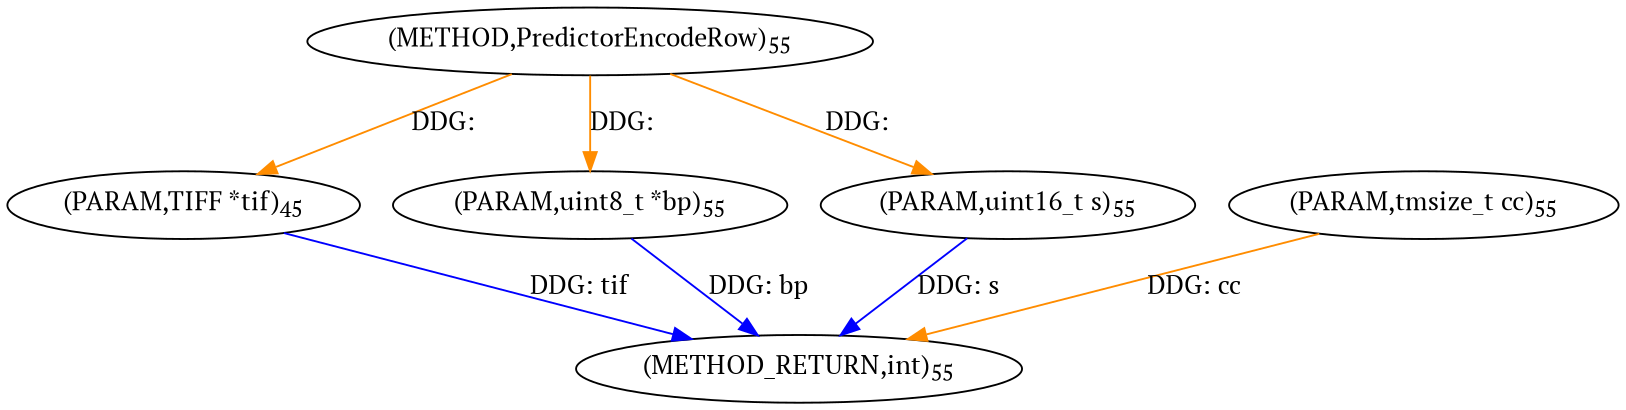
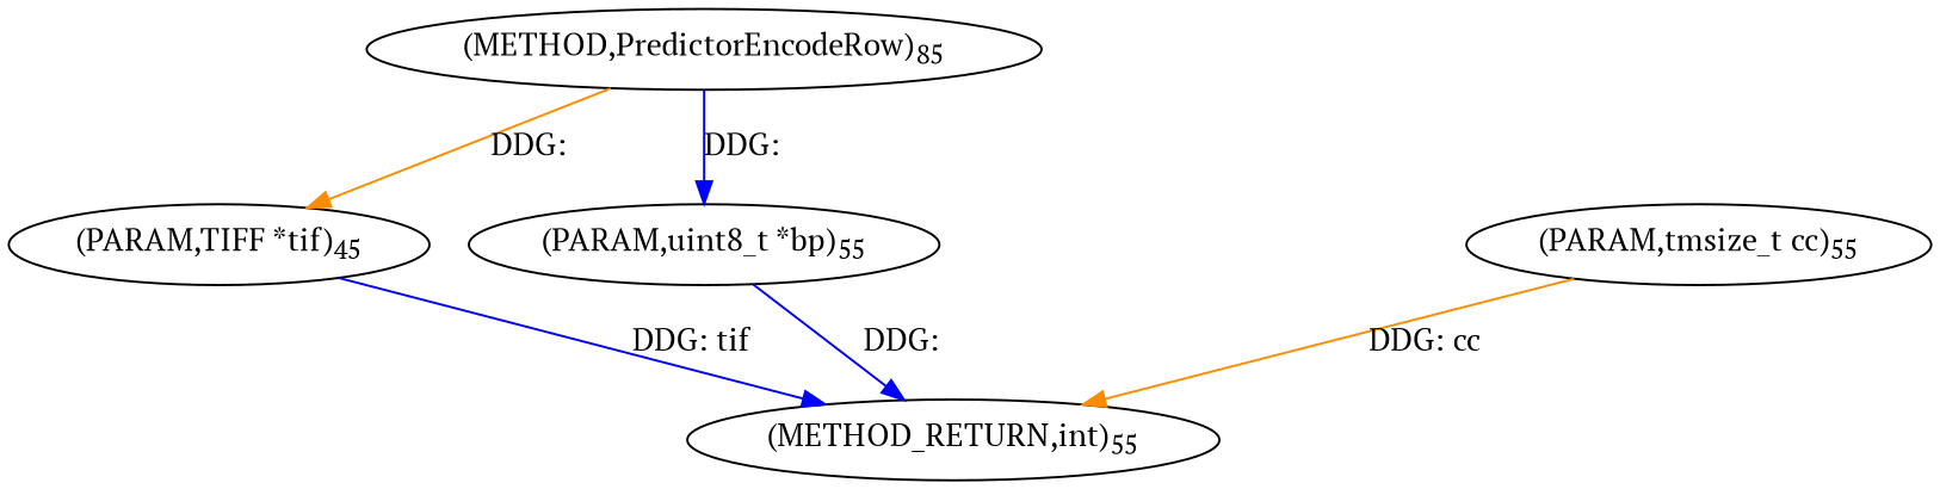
  digraph {
    fontname="PT Serif"
    node [fontname="PT Serif"]
    edge [color=blue fontname="PT Serif"]
-   n1 [label=<(METHOD,PredictorEncodeRow)<SUB>55</SUB>>]
+   n1 [label=<(METHOD,PredictorEncodeRow)<SUB>85</SUB>>]
    n2 [label=<(PARAM,TIFF *tif)<SUB>45</SUB>>]
    n3 [label=<(PARAM,uint8_t *bp)<SUB>55</SUB>>]
-   n4 [label=<(PARAM,uint16_t s)<SUB>55</SUB>>]
    n5 [label=<(METHOD_RETURN,int)<SUB>55</SUB>>]
    n6 [label=<(PARAM,tmsize_t cc)<SUB>55</SUB>>]
    n1 -> n2 [color=darkorange label="DDG: "]
-   n1 -> n3 [color=darkorange label="DDG: "]
-   n1 -> n4 [color=darkorange label="DDG: "]
+   n1 -> n3 [label="DDG: "]
    n2 -> n5 [label="DDG: tif"]
-   n3 -> n5 [label="DDG: bp"]
-   n4 -> n5 [label="DDG: s"]
+   n3 -> n5 [label="DDG: "]
    n6 -> n5 [color=darkorange label="DDG: cc"]
  }
